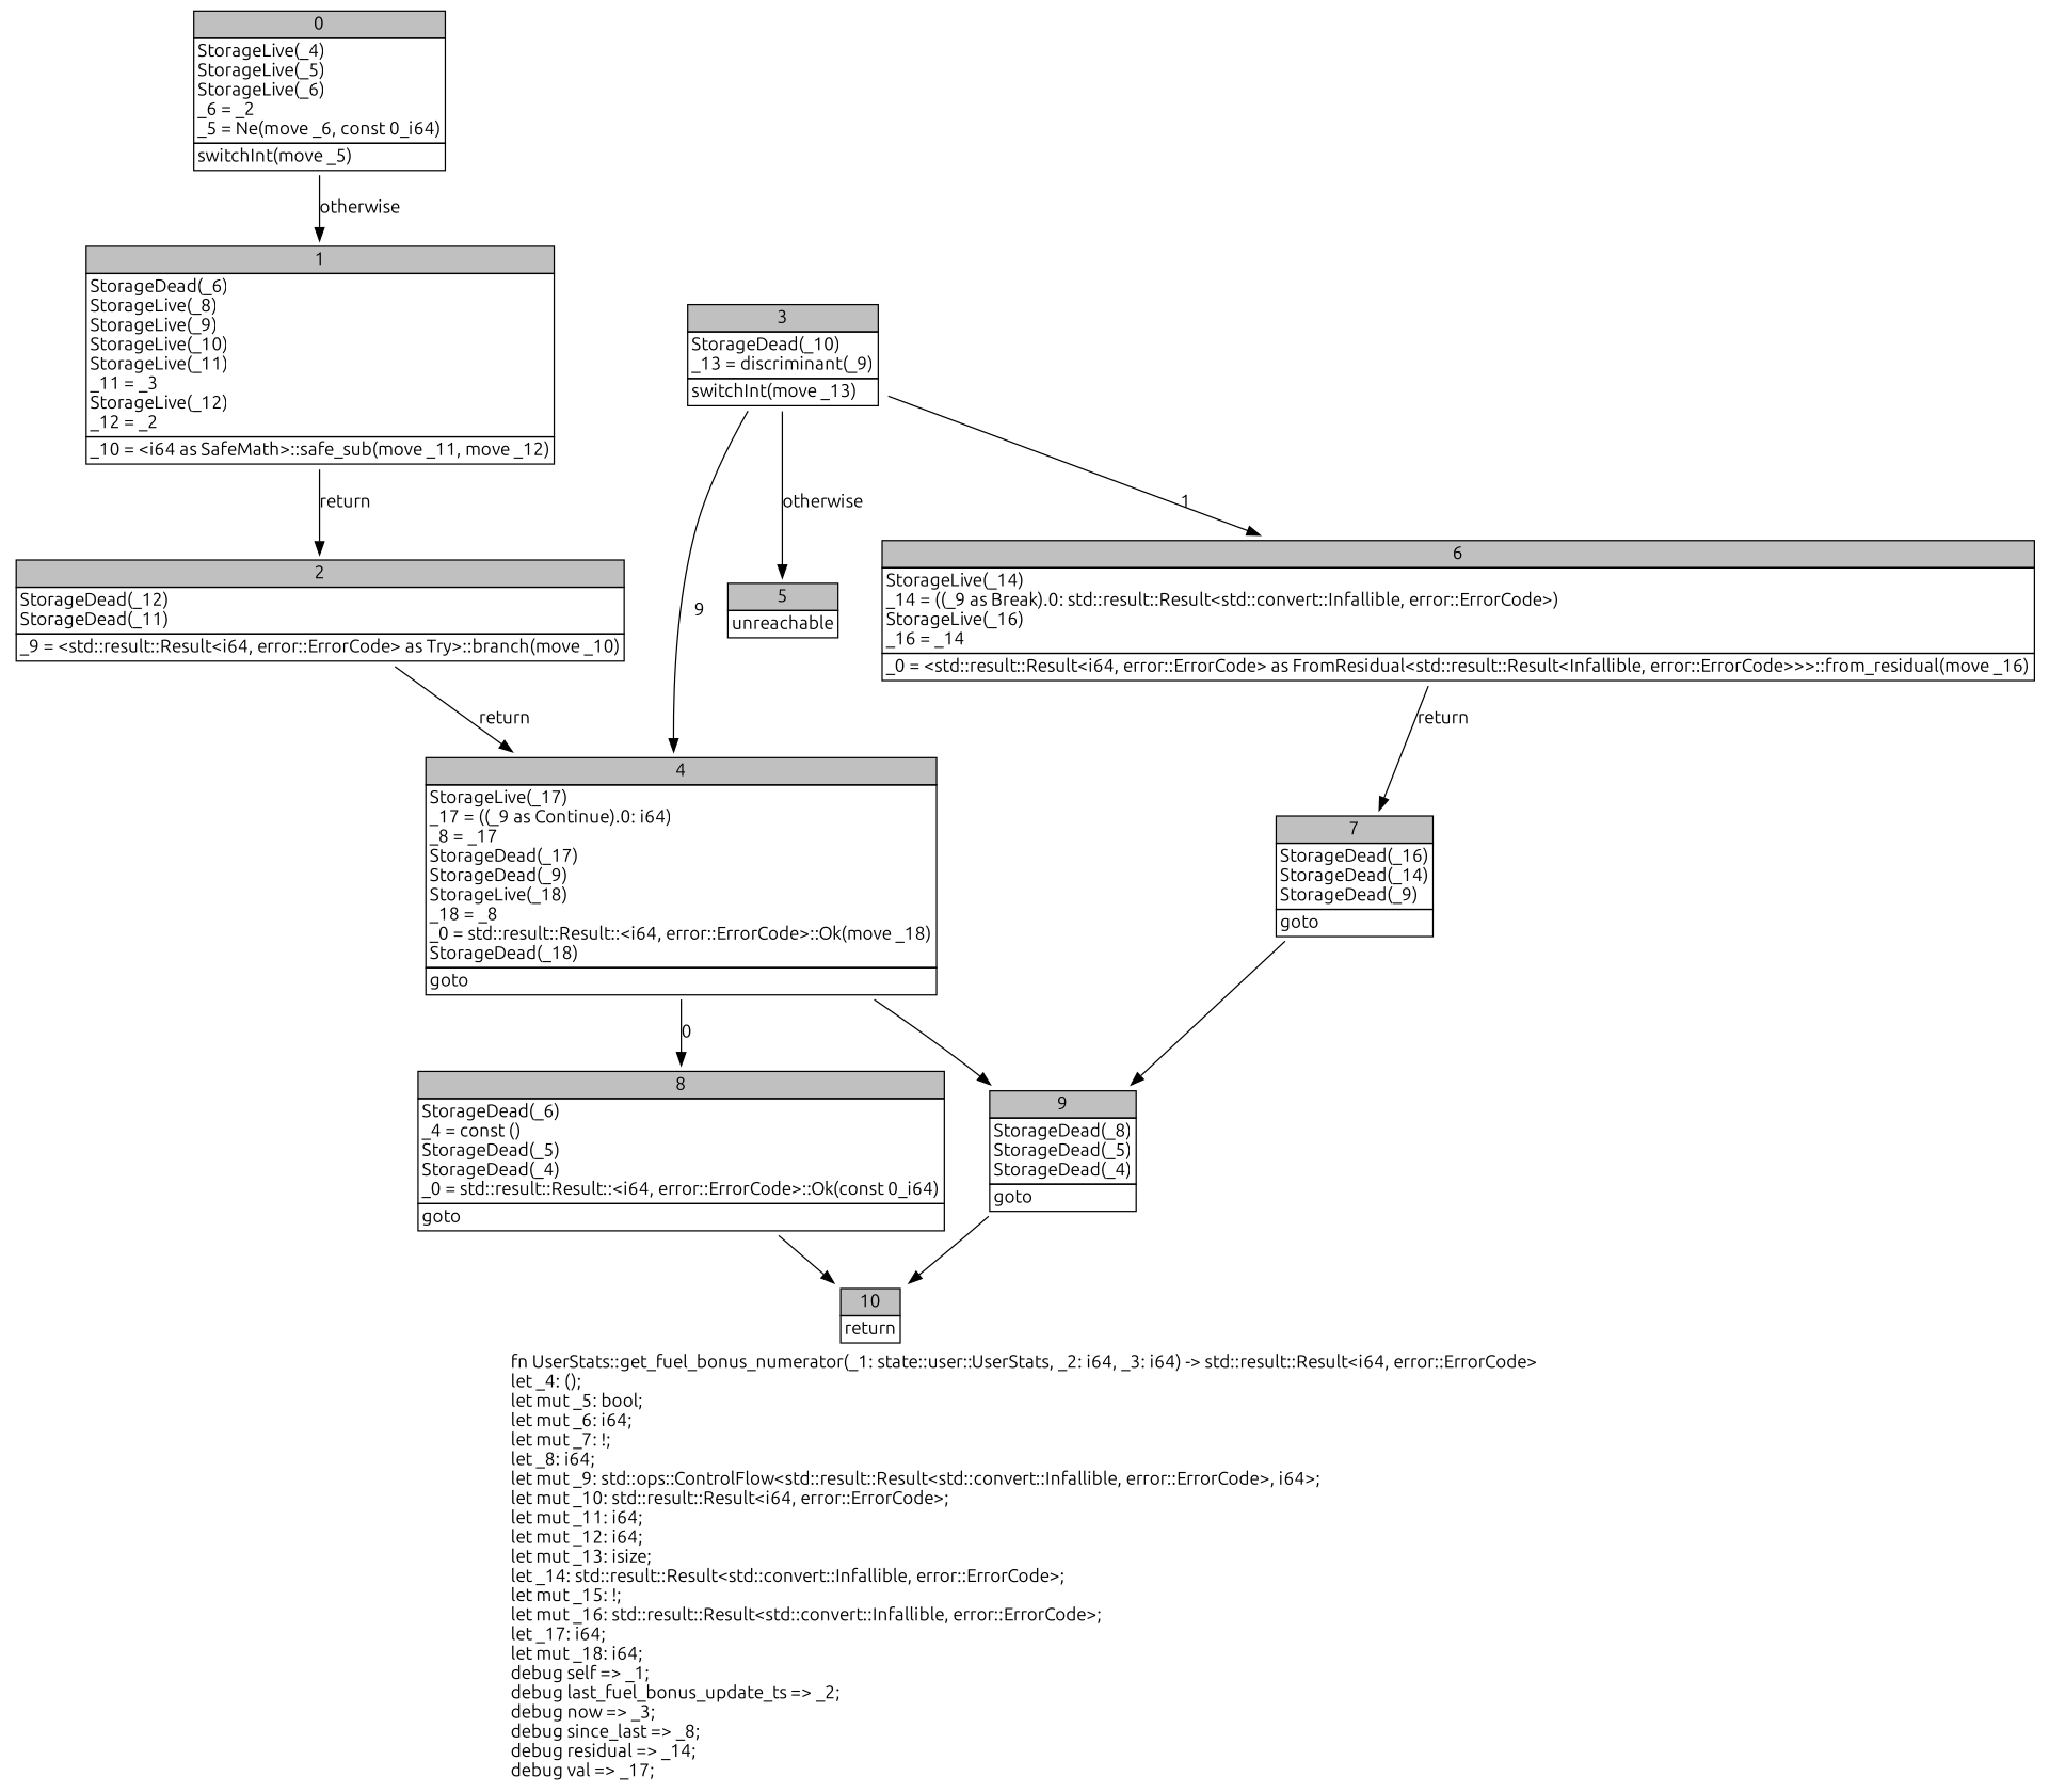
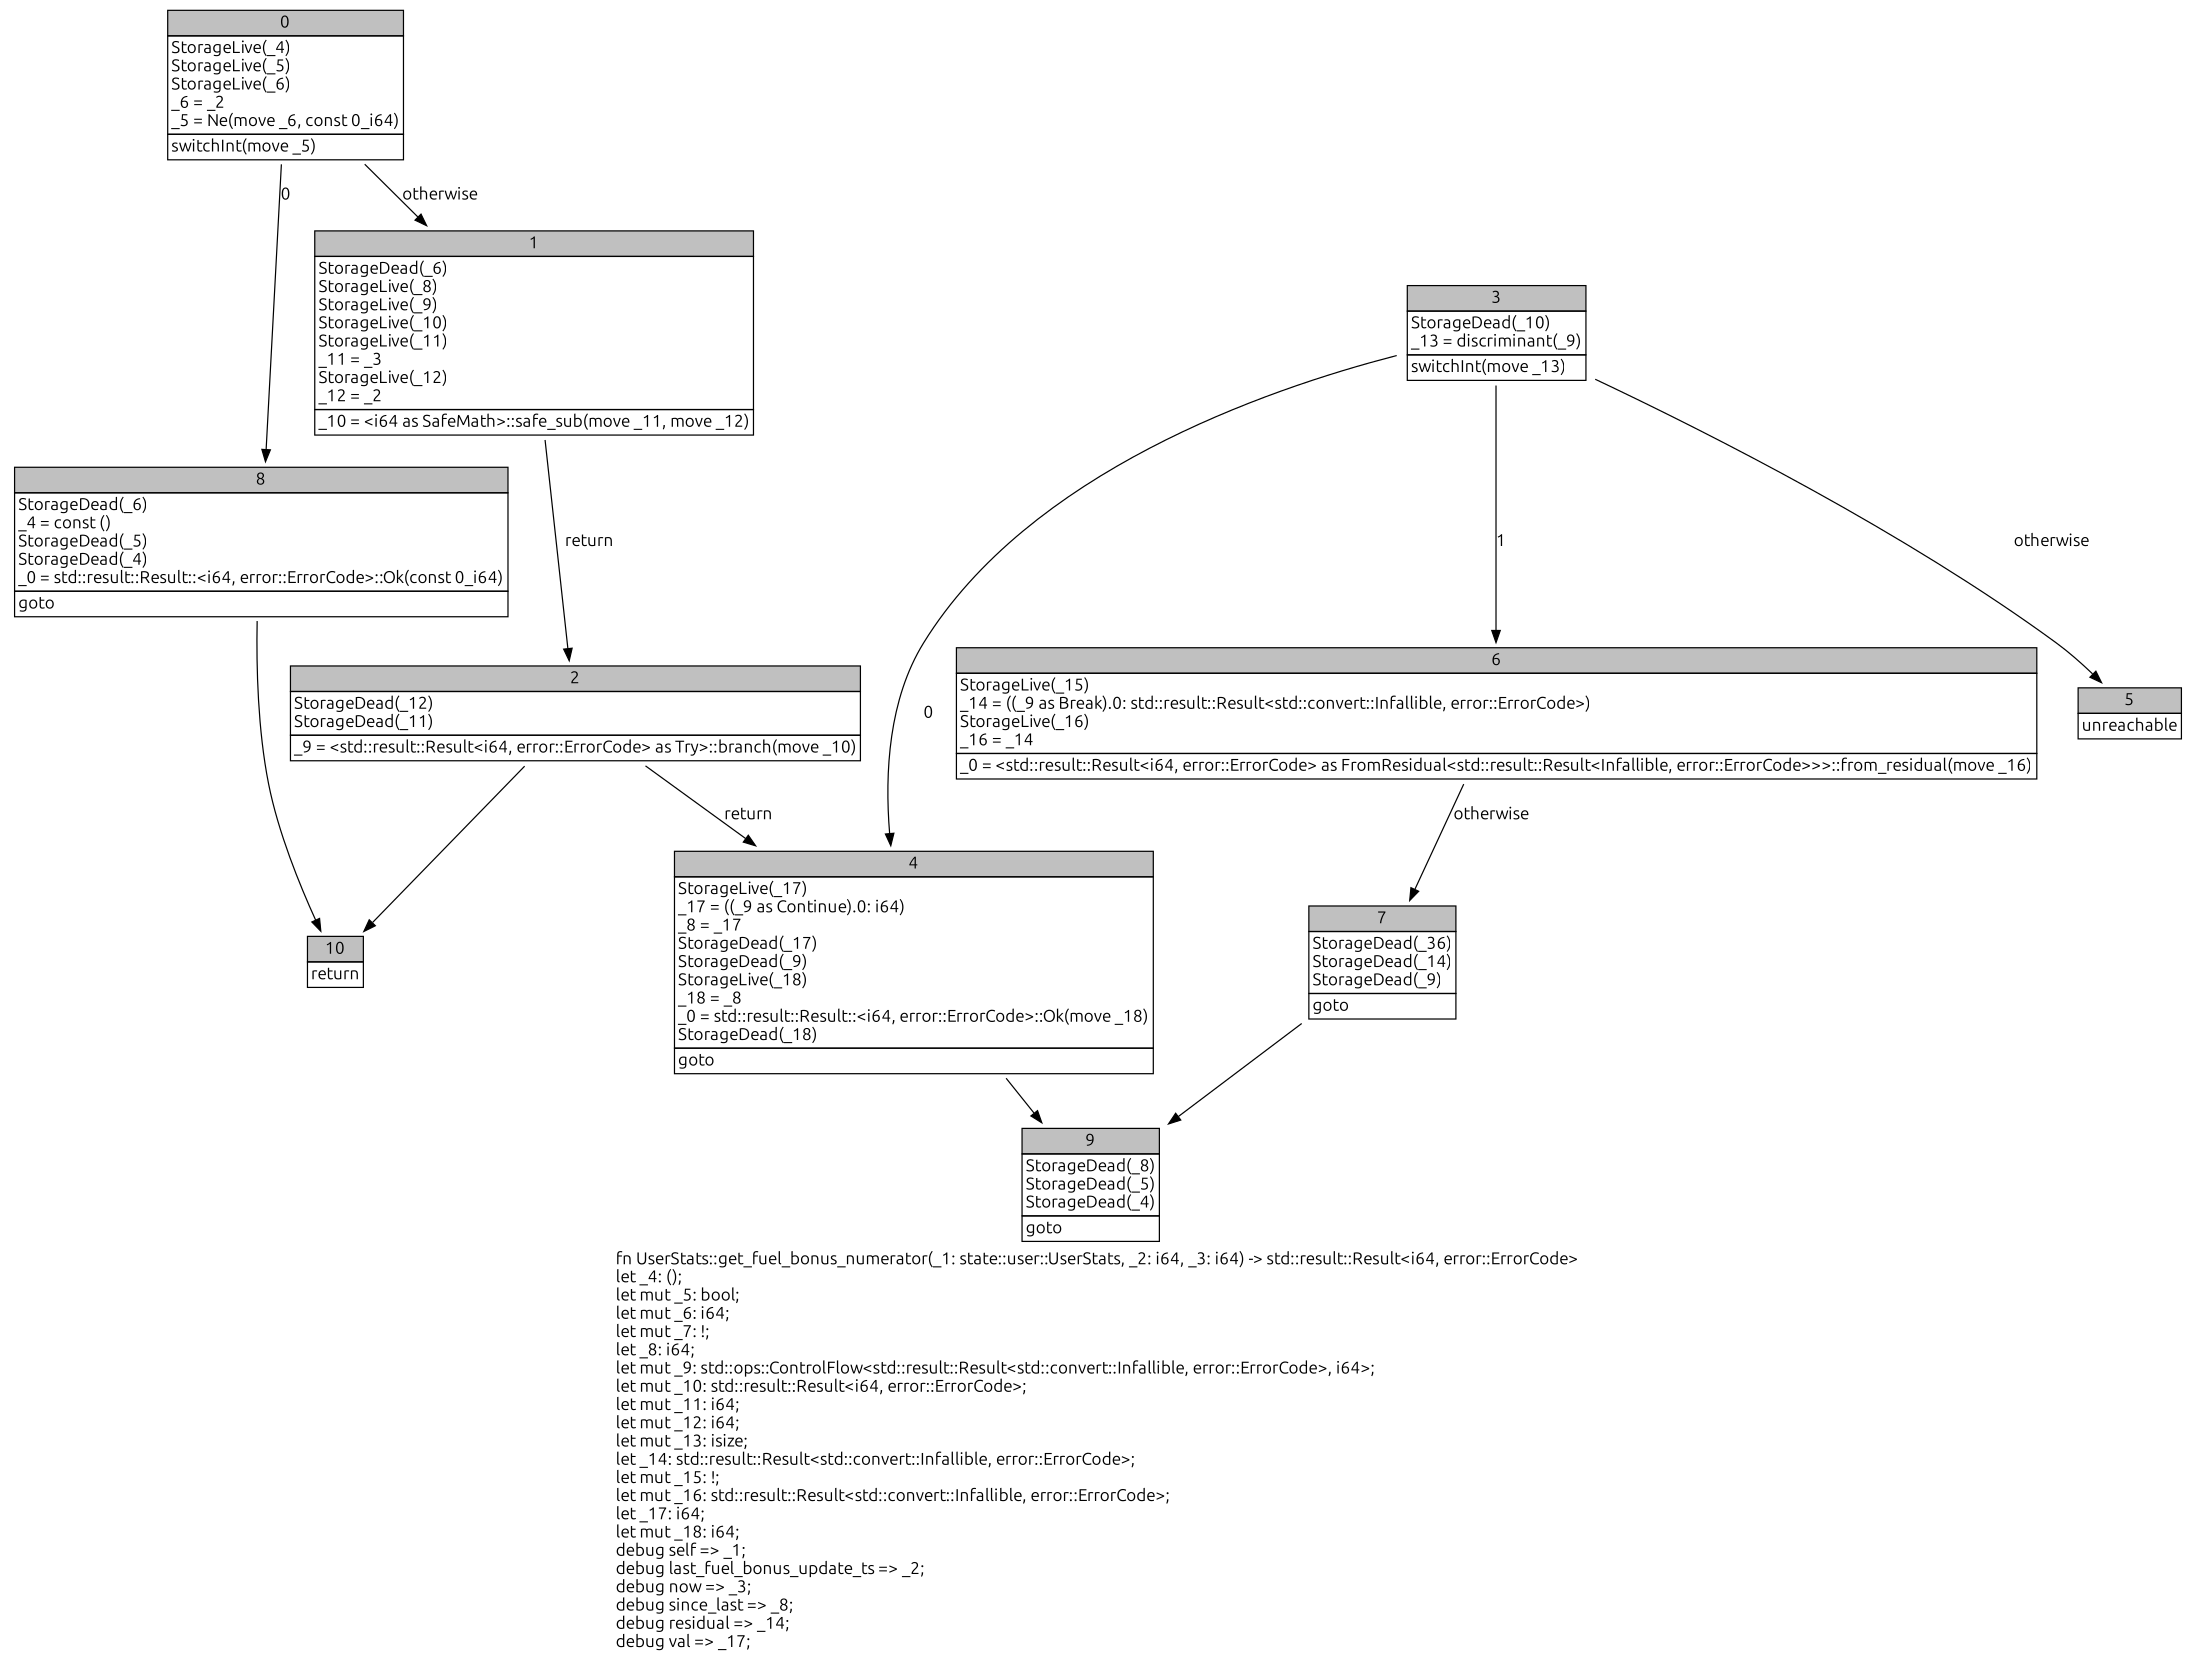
  digraph {
    fontname=Ubuntu
    label=<fn UserStats::get_fuel_bonus_numerator(_1: state::user::UserStats, _2: i64, _3: i64) -&gt; std::result::Result&lt;i64, error::ErrorCode&gt;<br align="left"/>let _4: ();<br align="left"/>let mut _5: bool;<br align="left"/>let mut _6: i64;<br align="left"/>let mut _7: !;<br align="left"/>let _8: i64;<br align="left"/>let mut _9: std::ops::ControlFlow&lt;std::result::Result&lt;std::convert::Infallible, error::ErrorCode&gt;, i64&gt;;<br align="left"/>let mut _10: std::result::Result&lt;i64, error::ErrorCode&gt;;<br align="left"/>let mut _11: i64;<br align="left"/>let mut _12: i64;<br align="left"/>let mut _13: isize;<br align="left"/>let _14: std::result::Result&lt;std::convert::Infallible, error::ErrorCode&gt;;<br align="left"/>let mut _15: !;<br align="left"/>let mut _16: std::result::Result&lt;std::convert::Infallible, error::ErrorCode&gt;;<br align="left"/>let _17: i64;<br align="left"/>let mut _18: i64;<br align="left"/>debug self =&gt; _1;<br align="left"/>debug last_fuel_bonus_update_ts =&gt; _2;<br align="left"/>debug now =&gt; _3;<br align="left"/>debug since_last =&gt; _8;<br align="left"/>debug residual =&gt; _14;<br align="left"/>debug val =&gt; _17;<br align="left"/>>
    node [fontname=Ubuntu shape=none]
    edge [fontname=Ubuntu]
    n1 [label=<<table border="0" cellborder="1" cellspacing="0"><tr><td bgcolor="gray" align="center" colspan="1">0</td></tr><tr><td align="left" balign="left">StorageLive(_4)<br/>StorageLive(_5)<br/>StorageLive(_6)<br/>_6 = _2<br/>_5 = Ne(move _6, const 0_i64)<br/></td></tr><tr><td align="left">switchInt(move _5)</td></tr></table>>]
    n2 [label=<<table border="0" cellborder="1" cellspacing="0"><tr><td bgcolor="gray" align="center" colspan="1">1</td></tr><tr><td align="left" balign="left">StorageDead(_6)<br/>StorageLive(_8)<br/>StorageLive(_9)<br/>StorageLive(_10)<br/>StorageLive(_11)<br/>_11 = _3<br/>StorageLive(_12)<br/>_12 = _2<br/></td></tr><tr><td align="left">_10 = &lt;i64 as SafeMath&gt;::safe_sub(move _11, move _12)</td></tr></table>>]
    n3 [label=<<table border="0" cellborder="1" cellspacing="0"><tr><td bgcolor="gray" align="center" colspan="1">8</td></tr><tr><td align="left" balign="left">StorageDead(_6)<br/>_4 = const ()<br/>StorageDead(_5)<br/>StorageDead(_4)<br/>_0 = std::result::Result::&lt;i64, error::ErrorCode&gt;::Ok(const 0_i64)<br/></td></tr><tr><td align="left">goto</td></tr></table>>]
    n4 [label=<<table border="0" cellborder="1" cellspacing="0"><tr><td bgcolor="gray" align="center" colspan="1">2</td></tr><tr><td align="left" balign="left">StorageDead(_12)<br/>StorageDead(_11)<br/></td></tr><tr><td align="left">_9 = &lt;std::result::Result&lt;i64, error::ErrorCode&gt; as Try&gt;::branch(move _10)</td></tr></table>>]
    n5 [label=<<table border="0" cellborder="1" cellspacing="0"><tr><td bgcolor="gray" align="center" colspan="1">10</td></tr><tr><td align="left">return</td></tr></table>>]
    n6 [label=<<table border="0" cellborder="1" cellspacing="0"><tr><td bgcolor="gray" align="center" colspan="1">4</td></tr><tr><td align="left" balign="left">StorageLive(_17)<br/>_17 = ((_9 as Continue).0: i64)<br/>_8 = _17<br/>StorageDead(_17)<br/>StorageDead(_9)<br/>StorageLive(_18)<br/>_18 = _8<br/>_0 = std::result::Result::&lt;i64, error::ErrorCode&gt;::Ok(move _18)<br/>StorageDead(_18)<br/></td></tr><tr><td align="left">goto</td></tr></table>>]
    n7 [label=<<table border="0" cellborder="1" cellspacing="0"><tr><td bgcolor="gray" align="center" colspan="1">3</td></tr><tr><td align="left" balign="left">StorageDead(_10)<br/>_13 = discriminant(_9)<br/></td></tr><tr><td align="left">switchInt(move _13)</td></tr></table>>]
    n8 [label=<<table border="0" cellborder="1" cellspacing="0"><tr><td bgcolor="gray" align="center" colspan="1">5</td></tr><tr><td align="left">unreachable</td></tr></table>>]
-   n9 [label=<<table border="0" cellborder="1" cellspacing="0"><tr><td bgcolor="gray" align="center" colspan="1">6</td></tr><tr><td align="left" balign="left">StorageLive(_14)<br/>_14 = ((_9 as Break).0: std::result::Result&lt;std::convert::Infallible, error::ErrorCode&gt;)<br/>StorageLive(_16)<br/>_16 = _14<br/></td></tr><tr><td align="left">_0 = &lt;std::result::Result&lt;i64, error::ErrorCode&gt; as FromResidual&lt;std::result::Result&lt;Infallible, error::ErrorCode&gt;&gt;&gt;::from_residual(move _16)</td></tr></table>>]
+   n9 [label=<<table border="0" cellborder="1" cellspacing="0"><tr><td bgcolor="gray" align="center" colspan="1">6</td></tr><tr><td align="left" balign="left">StorageLive(_15)<br/>_14 = ((_9 as Break).0: std::result::Result&lt;std::convert::Infallible, error::ErrorCode&gt;)<br/>StorageLive(_16)<br/>_16 = _14<br/></td></tr><tr><td align="left">_0 = &lt;std::result::Result&lt;i64, error::ErrorCode&gt; as FromResidual&lt;std::result::Result&lt;Infallible, error::ErrorCode&gt;&gt;&gt;::from_residual(move _16)</td></tr></table>>]
    n10 [label=<<table border="0" cellborder="1" cellspacing="0"><tr><td bgcolor="gray" align="center" colspan="1">9</td></tr><tr><td align="left" balign="left">StorageDead(_8)<br/>StorageDead(_5)<br/>StorageDead(_4)<br/></td></tr><tr><td align="left">goto</td></tr></table>>]
-   n11 [label=<<table border="0" cellborder="1" cellspacing="0"><tr><td bgcolor="gray" align="center" colspan="1">7</td></tr><tr><td align="left" balign="left">StorageDead(_16)<br/>StorageDead(_14)<br/>StorageDead(_9)<br/></td></tr><tr><td align="left">goto</td></tr></table>>]
+   n11 [label=<<table border="0" cellborder="1" cellspacing="0"><tr><td bgcolor="gray" align="center" colspan="1">7</td></tr><tr><td align="left" balign="left">StorageDead(_36)<br/>StorageDead(_14)<br/>StorageDead(_9)<br/></td></tr><tr><td align="left">goto</td></tr></table>>]
    n1 -> n2 [label=otherwise]
-   n6 -> n3 [label=0]
+   n1 -> n3 [label=0]
    n2 -> n4 [label=return]
    n3 -> n5
    n4 -> n6 [label=return]
    n6 -> n10
-   n7 -> n6 [label=9]
+   n7 -> n6 [label=0]
    n7 -> n8 [label=otherwise]
    n7 -> n9 [label=1]
-   n9 -> n11 [label=return]
-   n10 -> n5
+   n9 -> n11 [label=otherwise]
+   n4 -> n5
    n11 -> n10
  }
